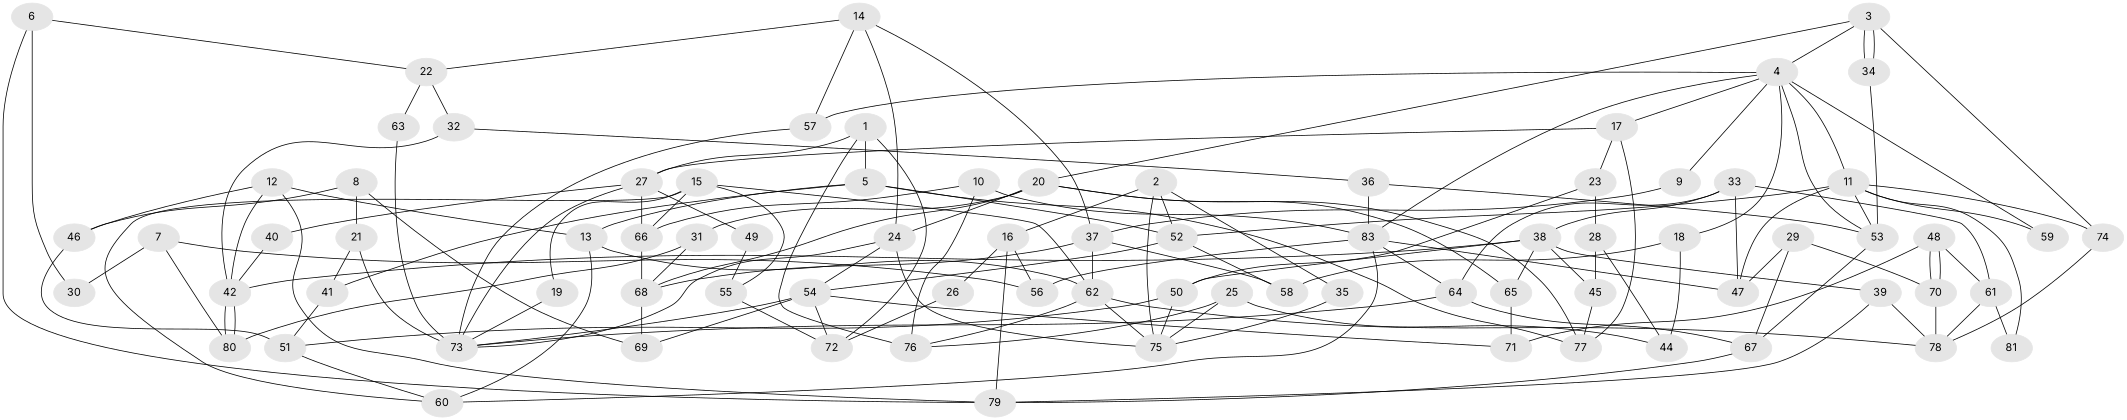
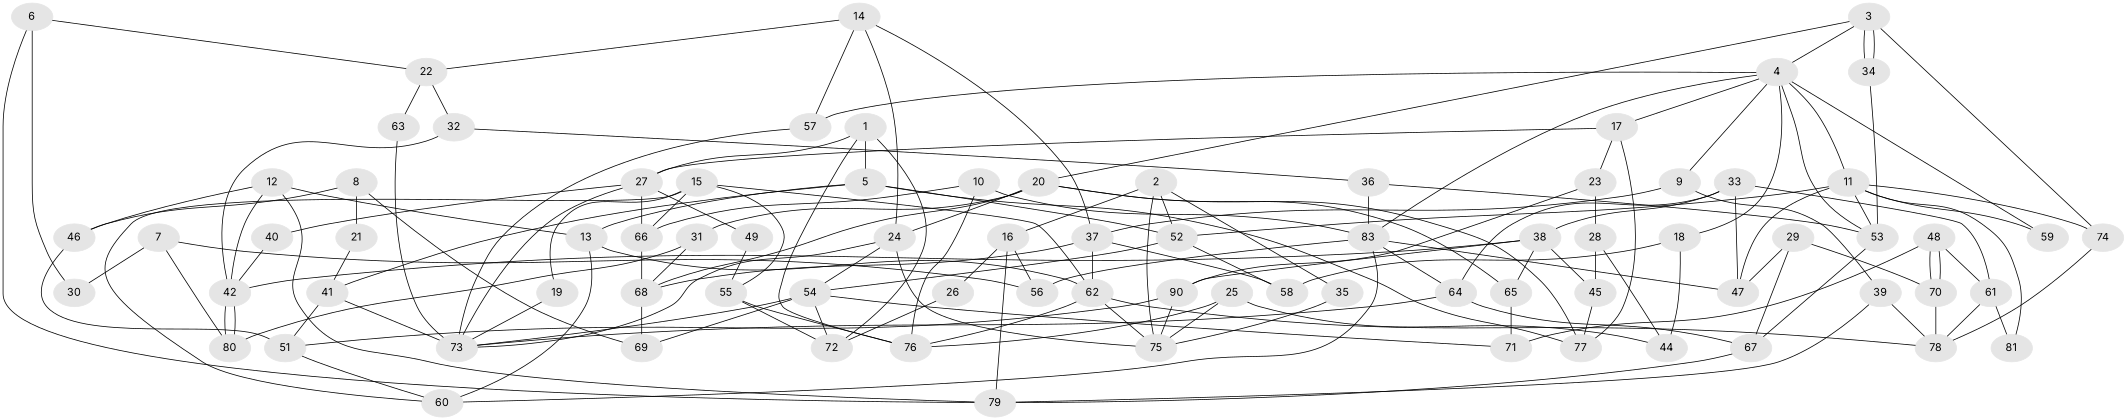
  graph {
    fontname=Inter
    node [color=gray90 fontname=Inter style=filled]
    edge [fontname=Inter]
    1
    5
    27
    72
    76
    52
    13
    41
    77
    66
    73
    40
    49
    2
    16
    35
    75
    79
    56
    26
    58
    54
    3
    4
    20
    34
    74
    9
    11
    17
    18
    n32 [label=83]
    53
    57
    59
    24
    31
    65
    68
    55
    78
    37
    39
    47
    81
    23
    44
    60
    64
    67
    62
    51
    6
    22
    30
    32
    63
    33
    38
    61
    7
    80
    8
    21
    46
    69
    10
    12
    42
    14
    15
    19
    28
-   50
+   50 [label=90]
    71
    36
    45
    25
    29
    70
    48
    1 -- 5
    1 -- 27
    1 -- 72
    1 -- 76
    5 -- 52
    5 -- 13
    5 -- 41
    5 -- 77
    27 -- 66
    27 -- 73
    27 -- 40
    27 -- 49
    52 -- 58
    52 -- 54
    13 -- 60
    13 -- 62
-   21 -- 73
+   41 -- 73
    41 -- 51
    66 -- 68
    40 -- 42
    49 -- 55
    2 -- 52
    2 -- 16
    2 -- 35
    2 -- 75
    16 -- 79
    16 -- 56
    16 -- 26
    35 -- 75
    26 -- 72
    54 -- 72
    54 -- 73
    54 -- 69
    54 -- 71
    3 -- 4
    3 -- 20
    3 -- 34
    3 -- 34
    3 -- 74
    4 -- 9
    4 -- 11
    4 -- 17
    4 -- 18
    4 -- n32
    4 -- 53
    4 -- 57
    4 -- 59
    20 -- 77
    20 -- 24
    20 -- 31
    20 -- 65
    20 -- 68
    34 -- 53
    74 -- 78
    9 -- 37
-   38 -- 39
+   9 -- 39
    11 -- 52
    11 -- 74
    11 -- 53
    11 -- 59
    11 -- 47
    11 -- 81
    17 -- 27
    17 -- 77
    17 -- 23
    18 -- 58
    18 -- 44
    n32 -- 56
    n32 -- 47
    n32 -- 60
    n32 -- 64
    53 -- 67
    57 -- 73
    24 -- 73
    24 -- 75
    24 -- 54
    31 -- 68
    31 -- 80
    65 -- 71
    68 -- 69
    55 -- 72
+   55 -- 76
    37 -- 58
    37 -- 68
    37 -- 62
    39 -- 79
    39 -- 78
    23 -- 28
    23 -- 50
    64 -- 73
    64 -- 67
    67 -- 79
    62 -- 76
    62 -- 75
    62 -- 78
    51 -- 60
    6 -- 79
    6 -- 22
    6 -- 30
    22 -- 32
    22 -- 63
    32 -- 42
    32 -- 36
    63 -- 73
    33 -- 47
    33 -- 64
    33 -- 38
    33 -- 61
    38 -- 65
    38 -- 42
    38 -- 50
    38 -- 45
    61 -- 78
    61 -- 81
    7 -- 56
    7 -- 30
    7 -- 80
    8 -- 21
    8 -- 46
    8 -- 69
    21 -- 41
    46 -- 51
    10 -- 76
    10 -- 66
    10 -- n32
    12 -- 13
    12 -- 79
    12 -- 46
    12 -- 42
    42 -- 80
    42 -- 80
    14 -- 57
    14 -- 24
    14 -- 37
    14 -- 22
    15 -- 66
    15 -- 55
    15 -- 60
    15 -- 62
    15 -- 19
    19 -- 73
    28 -- 44
    28 -- 45
    50 -- 75
    50 -- 51
    36 -- n32
    36 -- 53
    45 -- 77
    25 -- 76
    25 -- 75
    25 -- 44
    29 -- 47
    29 -- 67
    29 -- 70
    70 -- 78
    48 -- 61
    48 -- 71
    48 -- 70
    48 -- 70
  }
